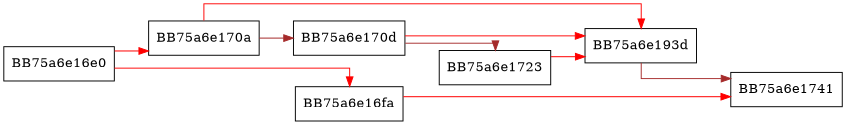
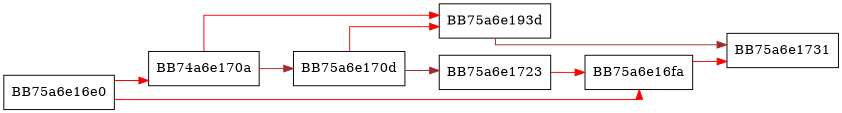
  digraph {
    rankdir=LR
    splines=ortho
    node [shape=box]
    edge [color=red]
    BB75a6e16e0
-   BB75a6e170a
+   BB75a6e170a [label=BB74a6e170a]
    BB75a6e16fa
    n4 [label=BB75a6e193d]
    n5 [label=BB75a6e170d]
-   BB75a6e1741
+   BB75a6e1741 [label=BB75a6e1731]
    BB75a6e1723
    BB75a6e16e0 -> BB75a6e170a
    BB75a6e16e0 -> BB75a6e16fa
    BB75a6e170a -> n4
    BB75a6e170a -> n5 [color=brown]
    BB75a6e16fa -> BB75a6e1741
    n4 -> BB75a6e1741 [color=brown]
    n5 -> n4
    n5 -> BB75a6e1723 [color=brown]
-   BB75a6e1723 -> n4
+   BB75a6e1723 -> BB75a6e16fa
  }
